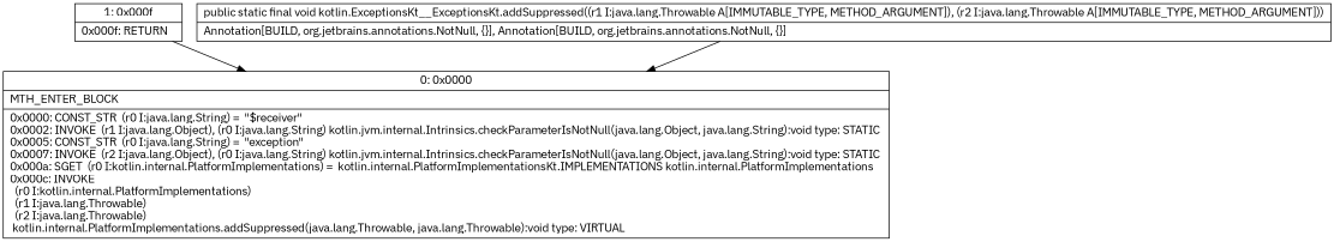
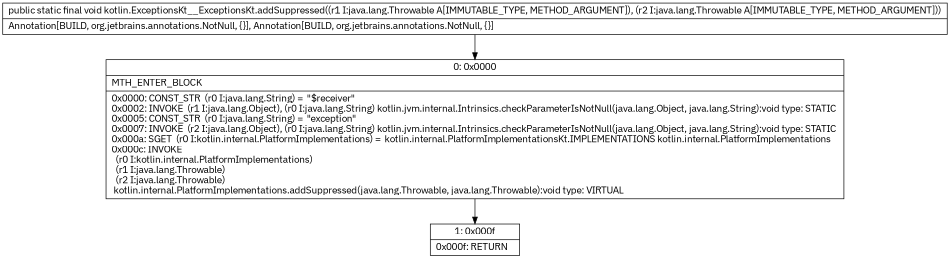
  digraph {
    fontname="IBM Plex Sans"
    node [shape=record fontname="IBM Plex Sans"]
    edge [fontname="IBM Plex Sans"]
    n1 [label="{0\:\ 0x0000|MTH_ENTER_BLOCK\l|0x0000: CONST_STR  (r0 I:java.lang.String) =  \"$receiver\" \l0x0002: INVOKE  (r1 I:java.lang.Object), (r0 I:java.lang.String) kotlin.jvm.internal.Intrinsics.checkParameterIsNotNull(java.lang.Object, java.lang.String):void type: STATIC \l0x0005: CONST_STR  (r0 I:java.lang.String) =  \"exception\" \l0x0007: INVOKE  (r2 I:java.lang.Object), (r0 I:java.lang.String) kotlin.jvm.internal.Intrinsics.checkParameterIsNotNull(java.lang.Object, java.lang.String):void type: STATIC \l0x000a: SGET  (r0 I:kotlin.internal.PlatformImplementations) =  kotlin.internal.PlatformImplementationsKt.IMPLEMENTATIONS kotlin.internal.PlatformImplementations \l0x000c: INVOKE  \l  (r0 I:kotlin.internal.PlatformImplementations)\l  (r1 I:java.lang.Throwable)\l  (r2 I:java.lang.Throwable)\l kotlin.internal.PlatformImplementations.addSuppressed(java.lang.Throwable, java.lang.Throwable):void type: VIRTUAL \l}"]
    n2 [label="{1\:\ 0x000f|0x000f: RETURN   \l}"]
    n3 [label="{public static final void kotlin.ExceptionsKt__ExceptionsKt.addSuppressed((r1 I:java.lang.Throwable A[IMMUTABLE_TYPE, METHOD_ARGUMENT]), (r2 I:java.lang.Throwable A[IMMUTABLE_TYPE, METHOD_ARGUMENT]))  | Annotation[BUILD, org.jetbrains.annotations.NotNull, \{\}], Annotation[BUILD, org.jetbrains.annotations.NotNull, \{\}]\l}"]
-   n2 -> n1
+   n1 -> n2
    n3 -> n1
  }
